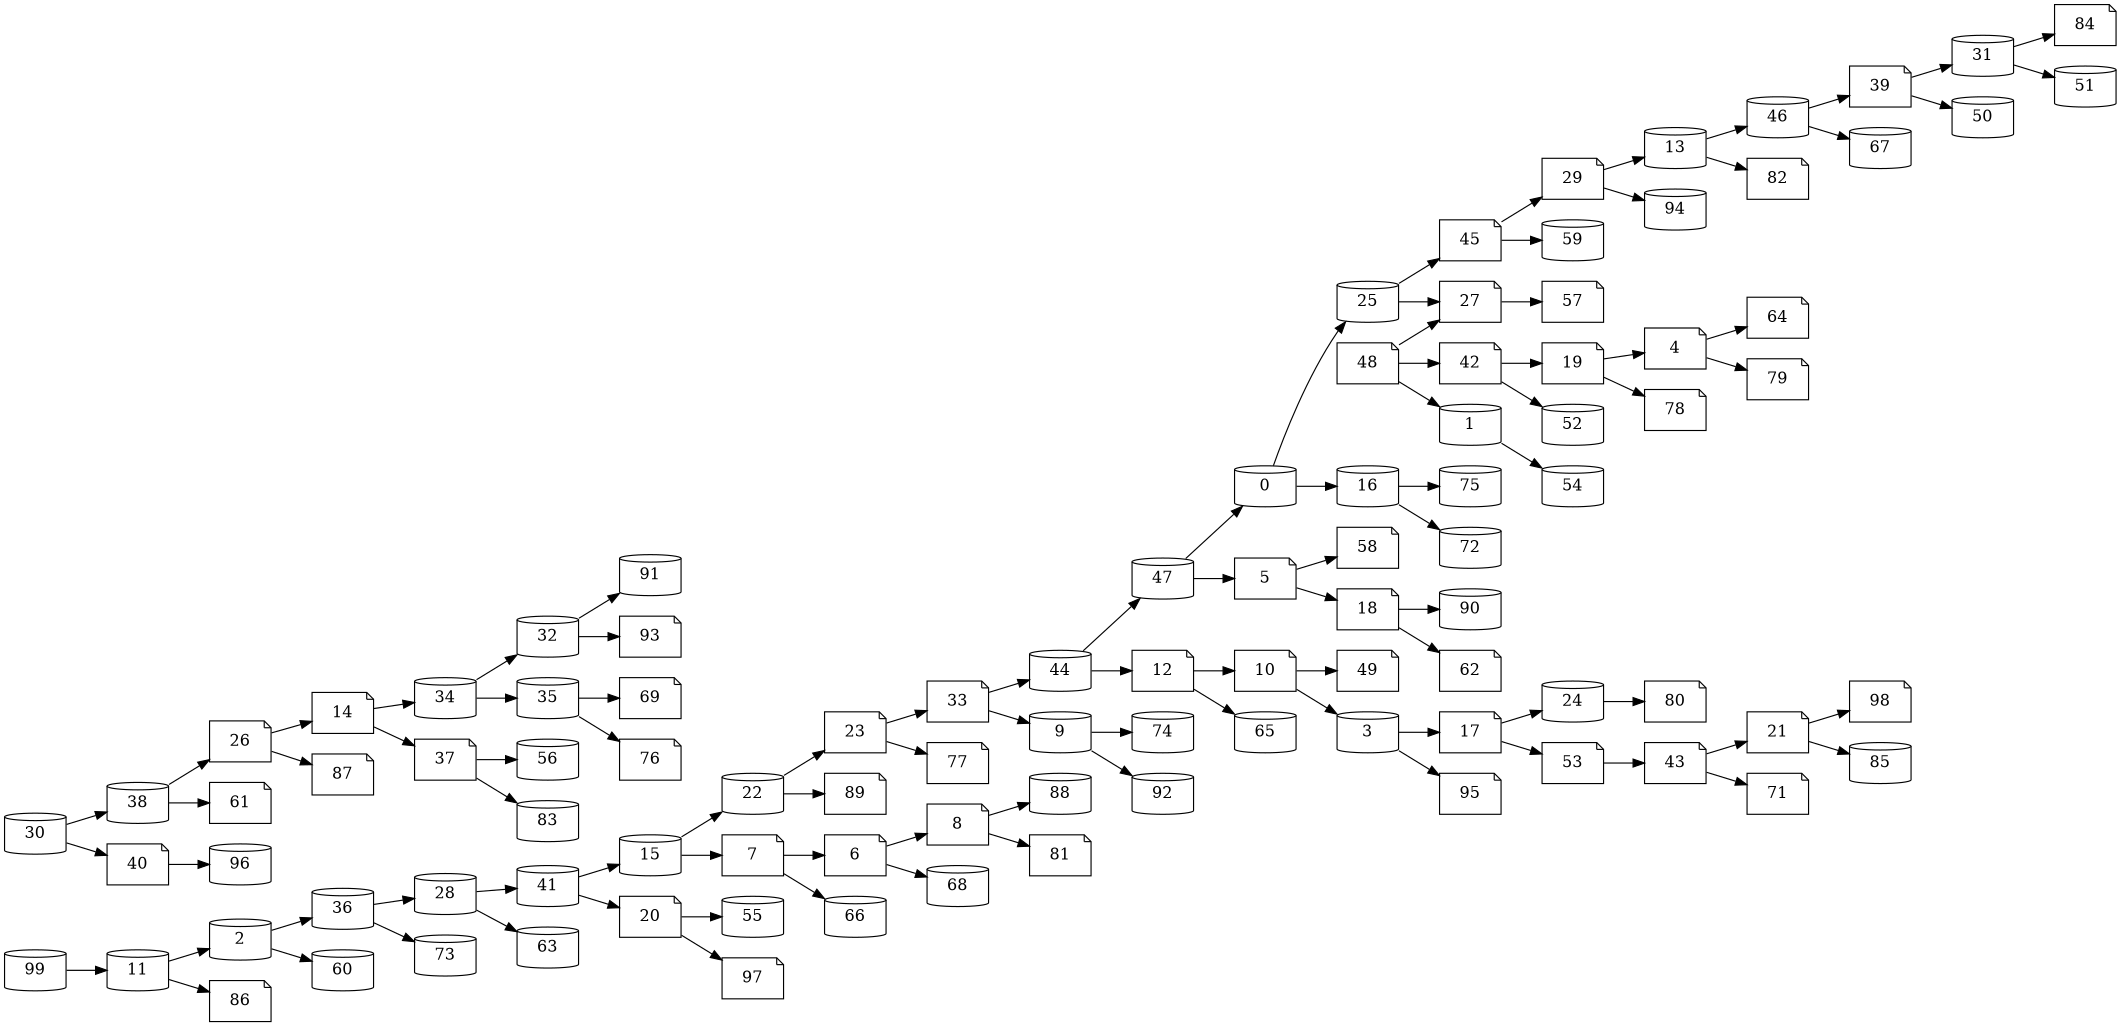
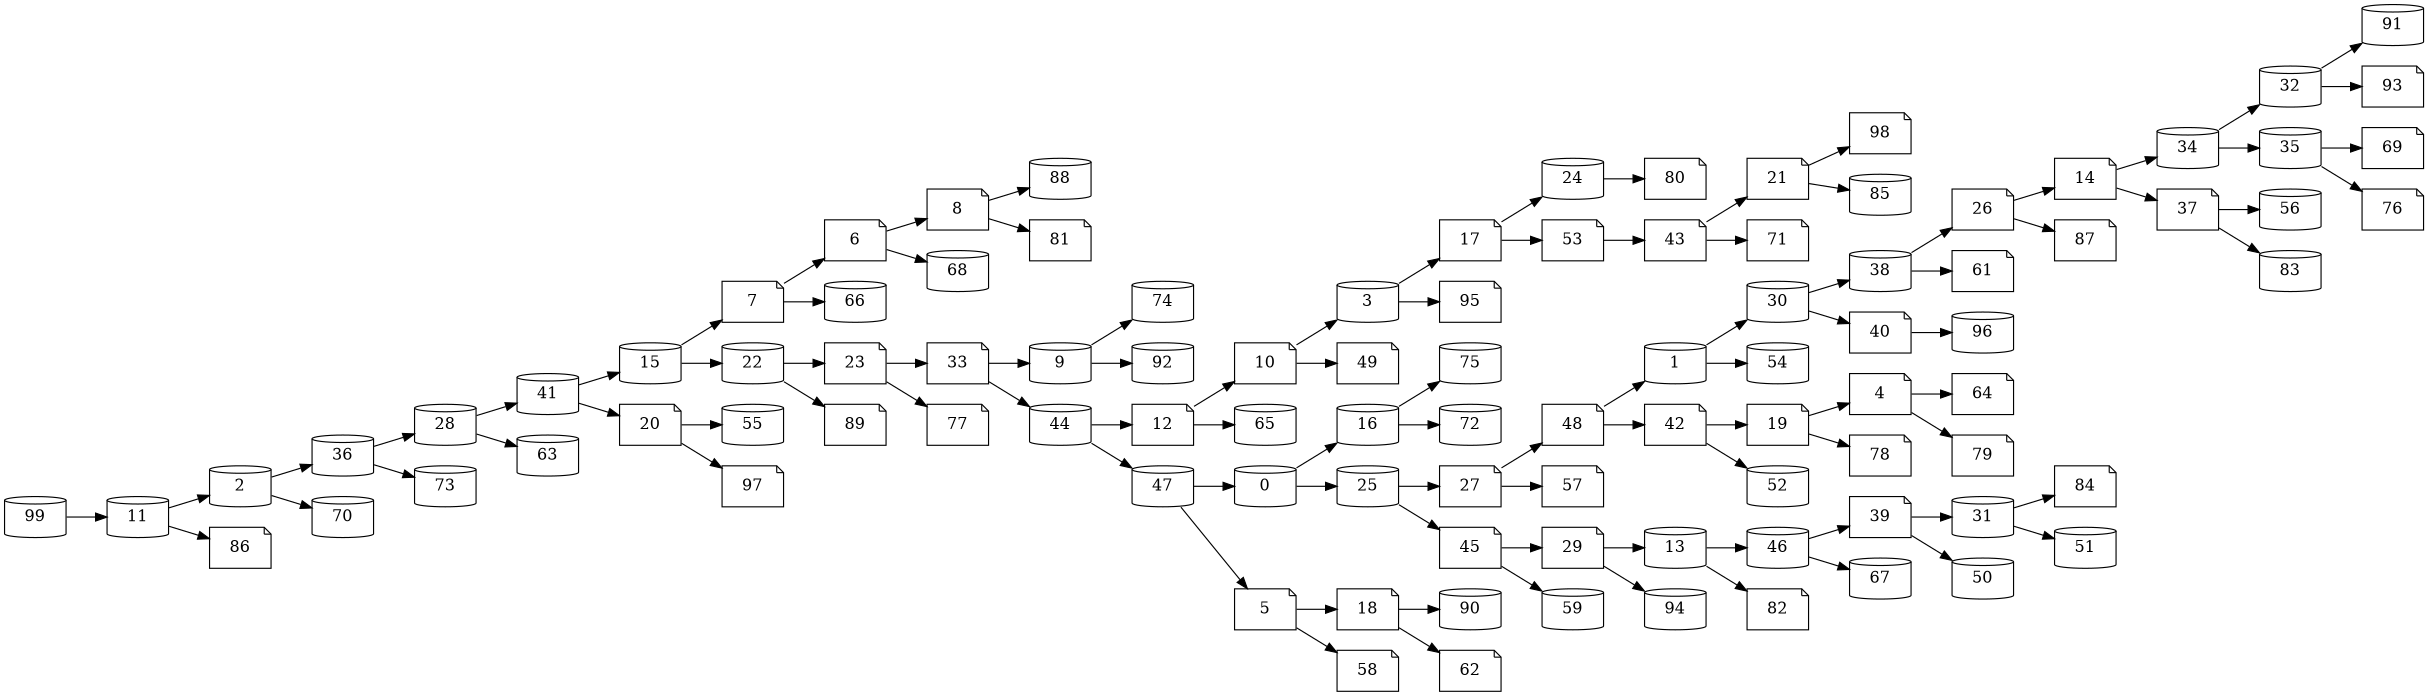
  digraph {
    rankdir=LR
    node [shape=cylinder]
    n1 [label=0]
    n2 [label=16]
    n3 [label=25]
    n4 [label=75]
    n5 [label=72]
    n6 [label=27 shape=note]
    n7 [label=45 shape=note]
    n8 [label=1]
    n9 [label=30]
    n10 [label=54]
    n11 [label=38]
    n12 [label=40 shape=note]
    n13 [label=2]
    n14 [label=36]
-   n15 [label=60]
+   n15 [label=70]
    n16 [label=28]
    n17 [label=73]
    n18 [label=3]
    n19 [label=17 shape=note]
    n20 [label=95 shape=note]
    n21 [label=24]
    n22 [label=53 shape=note]
    n23 [label=4 shape=note]
    n24 [label=64 shape=note]
    n25 [label=79 shape=note]
    n26 [label=5 shape=note]
    n27 [label=18 shape=note]
    n28 [label=58 shape=note]
    n29 [label=90]
    n30 [label=62 shape=note]
    n31 [label=6 shape=note]
    n32 [label=8 shape=note]
    n33 [label=68]
    n34 [label=88]
    n35 [label=81 shape=note]
    n36 [label=7 shape=note]
    n37 [label=66]
    n38 [label=9]
    n39 [label=74]
    n40 [label=92]
    n41 [label=10 shape=note]
    n42 [label=49 shape=note]
    n43 [label=11]
    n44 [label=86 shape=note]
    n45 [label=12 shape=note]
    n46 [label=65]
    n47 [label=13]
    n48 [label=46]
    n49 [label=82 shape=note]
    n50 [label=39 shape=note]
    n51 [label=67]
    n52 [label=14 shape=note]
    n53 [label=34]
    n54 [label=37 shape=note]
    n55 [label=32]
    n56 [label=35]
    n57 [label=56]
    n58 [label=83]
    n59 [label=15]
    n60 [label=22]
    n61 [label=23 shape=note]
    n62 [label=89 shape=note]
    n63 [label=80 shape=note]
    n64 [label=43 shape=note]
    n65 [label=19 shape=note]
    n66 [label=78 shape=note]
    n67 [label=20 shape=note]
    n68 [label=55]
    n69 [label=97 shape=note]
    n70 [label=21 shape=note]
    n71 [label=98 shape=note]
    n72 [label=85]
    n73 [label=33 shape=note]
    n74 [label=77 shape=note]
    n75 [label=44]
    n76 [label=71 shape=note]
    n77 [label=48 shape=note]
    n78 [label=57 shape=note]
    n79 [label=29 shape=note]
    n80 [label=59]
    n81 [label=26 shape=note]
    n82 [label=87 shape=note]
    n83 [label=42 shape=note]
    n84 [label=41]
    n85 [label=63]
    n86 [label=94]
    n87 [label=61 shape=note]
    n88 [label=96]
    n89 [label=31]
    n90 [label=84 shape=note]
    n91 [label=51]
    n92 [label=91]
    n93 [label=93 shape=note]
    n94 [label=47]
    n95 [label=69 shape=note]
    n96 [label=76 shape=note]
    n97 [label=50]
    n98 [label=52]
    n99 [label=99]
    n1 -> n2
    n1 -> n3
    n2 -> n4
    n2 -> n5
    n3 -> n6
    n3 -> n7
-   n77 -> n6
+   n6 -> n77
    n6 -> n78
    n7 -> n79
    n7 -> n80
+   n8 -> n9
    n8 -> n10
    n9 -> n11
    n9 -> n12
    n11 -> n81
    n11 -> n87
    n12 -> n88
    n13 -> n14
    n13 -> n15
    n14 -> n16
    n14 -> n17
    n16 -> n84
    n16 -> n85
    n18 -> n19
    n18 -> n20
    n19 -> n21
    n19 -> n22
    n21 -> n63
    n22 -> n64
    n23 -> n24
    n23 -> n25
    n26 -> n27
    n26 -> n28
    n27 -> n29
    n27 -> n30
    n31 -> n32
    n31 -> n33
    n32 -> n34
    n32 -> n35
    n36 -> n31
    n36 -> n37
    n38 -> n39
    n38 -> n40
    n41 -> n18
    n41 -> n42
    n43 -> n13
    n43 -> n44
    n45 -> n41
    n45 -> n46
    n47 -> n48
    n47 -> n49
    n48 -> n50
    n48 -> n51
    n50 -> n89
    n50 -> n97
    n52 -> n53
    n52 -> n54
    n53 -> n55
    n53 -> n56
    n54 -> n57
    n54 -> n58
    n55 -> n92
    n55 -> n93
    n56 -> n95
    n56 -> n96
    n59 -> n36
    n59 -> n60
    n60 -> n61
    n60 -> n62
    n61 -> n73
    n61 -> n74
    n64 -> n70
    n64 -> n76
    n65 -> n23
    n65 -> n66
    n67 -> n68
    n67 -> n69
    n70 -> n71
    n70 -> n72
    n73 -> n38
    n73 -> n75
    n75 -> n45
    n75 -> n94
    n77 -> n8
    n77 -> n83
    n79 -> n47
    n79 -> n86
    n81 -> n52
    n81 -> n82
    n83 -> n65
    n83 -> n98
    n84 -> n59
    n84 -> n67
    n89 -> n90
    n89 -> n91
    n94 -> n1
    n94 -> n26
    n99 -> n43
  }
